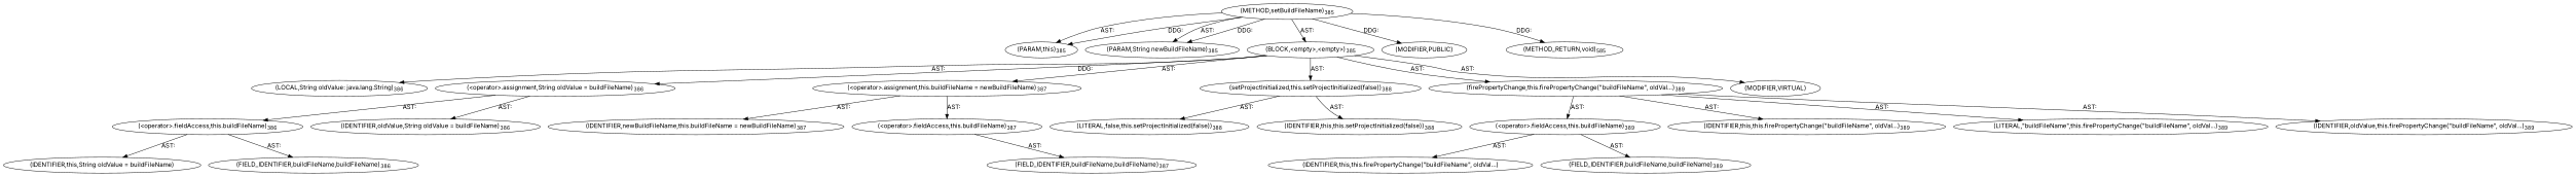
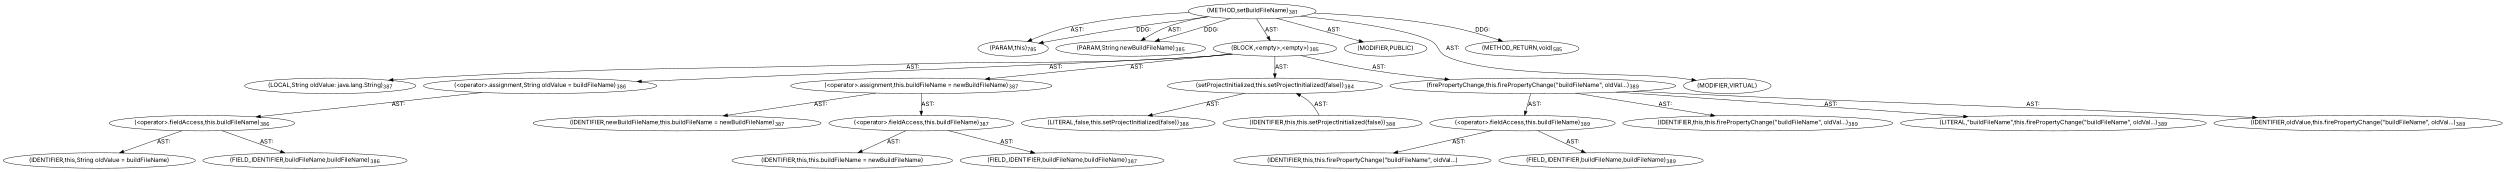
  digraph {
    fontname=Inter
    node [fontname=Inter]
    edge [fontname=Inter]
-   n1 [label=<(METHOD,setBuildFileName)<SUB>385</SUB>>]
-   n2 [label=<(PARAM,this)<SUB>385</SUB>>]
+   n1 [label=<(METHOD,setBuildFileName)<SUB>381</SUB>>]
+   n2 [label=<(PARAM,this)<SUB>785</SUB>>]
    n3 [label=<(PARAM,String newBuildFileName)<SUB>385</SUB>>]
    n4 [label=<(BLOCK,&lt;empty&gt;,&lt;empty&gt;)<SUB>385</SUB>>]
    n5 [label=<(MODIFIER,PUBLIC)>]
    n6 [label=<(MODIFIER,VIRTUAL)>]
    n7 [label=<(METHOD_RETURN,void)<SUB>585</SUB>>]
-   n8 [label=<(LOCAL,String oldValue: java.lang.String)<SUB>386</SUB>>]
+   n8 [label=<(LOCAL,String oldValue: java.lang.String)<SUB>387</SUB>>]
    n9 [label=<(&lt;operator&gt;.assignment,String oldValue = buildFileName)<SUB>386</SUB>>]
    n10 [label=<(&lt;operator&gt;.assignment,this.buildFileName = newBuildFileName)<SUB>387</SUB>>]
-   n11 [label=<(setProjectInitialized,this.setProjectInitialized(false))<SUB>388</SUB>>]
+   n11 [label=<(setProjectInitialized,this.setProjectInitialized(false))<SUB>384</SUB>>]
    n12 [label=<(firePropertyChange,this.firePropertyChange(&quot;buildFileName&quot;, oldVal...)<SUB>389</SUB>>]
-   n13 [label=<(IDENTIFIER,oldValue,String oldValue = buildFileName)<SUB>386</SUB>>]
    n14 [label=<(&lt;operator&gt;.fieldAccess,this.buildFileName)<SUB>386</SUB>>]
    n15 [label=<(&lt;operator&gt;.fieldAccess,this.buildFileName)<SUB>387</SUB>>]
    n16 [label=<(IDENTIFIER,newBuildFileName,this.buildFileName = newBuildFileName)<SUB>387</SUB>>]
    n17 [label=<(IDENTIFIER,this,this.setProjectInitialized(false))<SUB>388</SUB>>]
    n18 [label=<(LITERAL,false,this.setProjectInitialized(false))<SUB>388</SUB>>]
    n19 [label=<(IDENTIFIER,this,this.firePropertyChange(&quot;buildFileName&quot;, oldVal...)<SUB>389</SUB>>]
    n20 [label=<(LITERAL,&quot;buildFileName&quot;,this.firePropertyChange(&quot;buildFileName&quot;, oldVal...)<SUB>389</SUB>>]
    n21 [label=<(IDENTIFIER,oldValue,this.firePropertyChange(&quot;buildFileName&quot;, oldVal...)<SUB>389</SUB>>]
    n22 [label=<(&lt;operator&gt;.fieldAccess,this.buildFileName)<SUB>389</SUB>>]
    n23 [label=<(IDENTIFIER,this,String oldValue = buildFileName)>]
    n24 [label=<(FIELD_IDENTIFIER,buildFileName,buildFileName)<SUB>386</SUB>>]
+   n25 [label=<(IDENTIFIER,this,this.buildFileName = newBuildFileName)>]
    n26 [label=<(FIELD_IDENTIFIER,buildFileName,buildFileName)<SUB>387</SUB>>]
    n27 [label=<(IDENTIFIER,this,this.firePropertyChange(&quot;buildFileName&quot;, oldVal...)>]
    n28 [label=<(FIELD_IDENTIFIER,buildFileName,buildFileName)<SUB>389</SUB>>]
    n1 -> n2 [label="AST: "]
    n1 -> n2 [label="DDG: "]
    n1 -> n3 [label="AST: "]
    n1 -> n3 [label="DDG: "]
    n1 -> n4 [label="AST: "]
-   n1 -> n5 [label="DDG: "]
-   n4 -> n6 [label="AST: "]
+   n1 -> n5 [label="AST: "]
+   n1 -> n6 [label="AST: "]
    n1 -> n7 [label="DDG: "]
    n4 -> n8 [label="AST: "]
-   n4 -> n9 [label="DDG: "]
+   n4 -> n9 [label="AST: "]
    n4 -> n10 [label="AST: "]
    n4 -> n11 [label="AST: "]
    n4 -> n12 [label="AST: "]
-   n9 -> n13 [label="AST: "]
    n9 -> n14 [label="AST: "]
    n10 -> n15 [label="AST: "]
    n10 -> n16 [label="AST: "]
-   n11 -> n17 [label="AST: "]
+   n17 -> n11 [label="AST: "]
    n11 -> n18 [label="AST: "]
    n12 -> n19 [label="AST: "]
    n12 -> n20 [label="AST: "]
    n12 -> n21 [label="AST: "]
    n12 -> n22 [label="AST: "]
    n14 -> n23 [label="AST: "]
    n14 -> n24 [label="AST: "]
+   n15 -> n25 [label="AST: "]
    n15 -> n26 [label="AST: "]
    n22 -> n27 [label="AST: "]
    n22 -> n28 [label="AST: "]
  }
